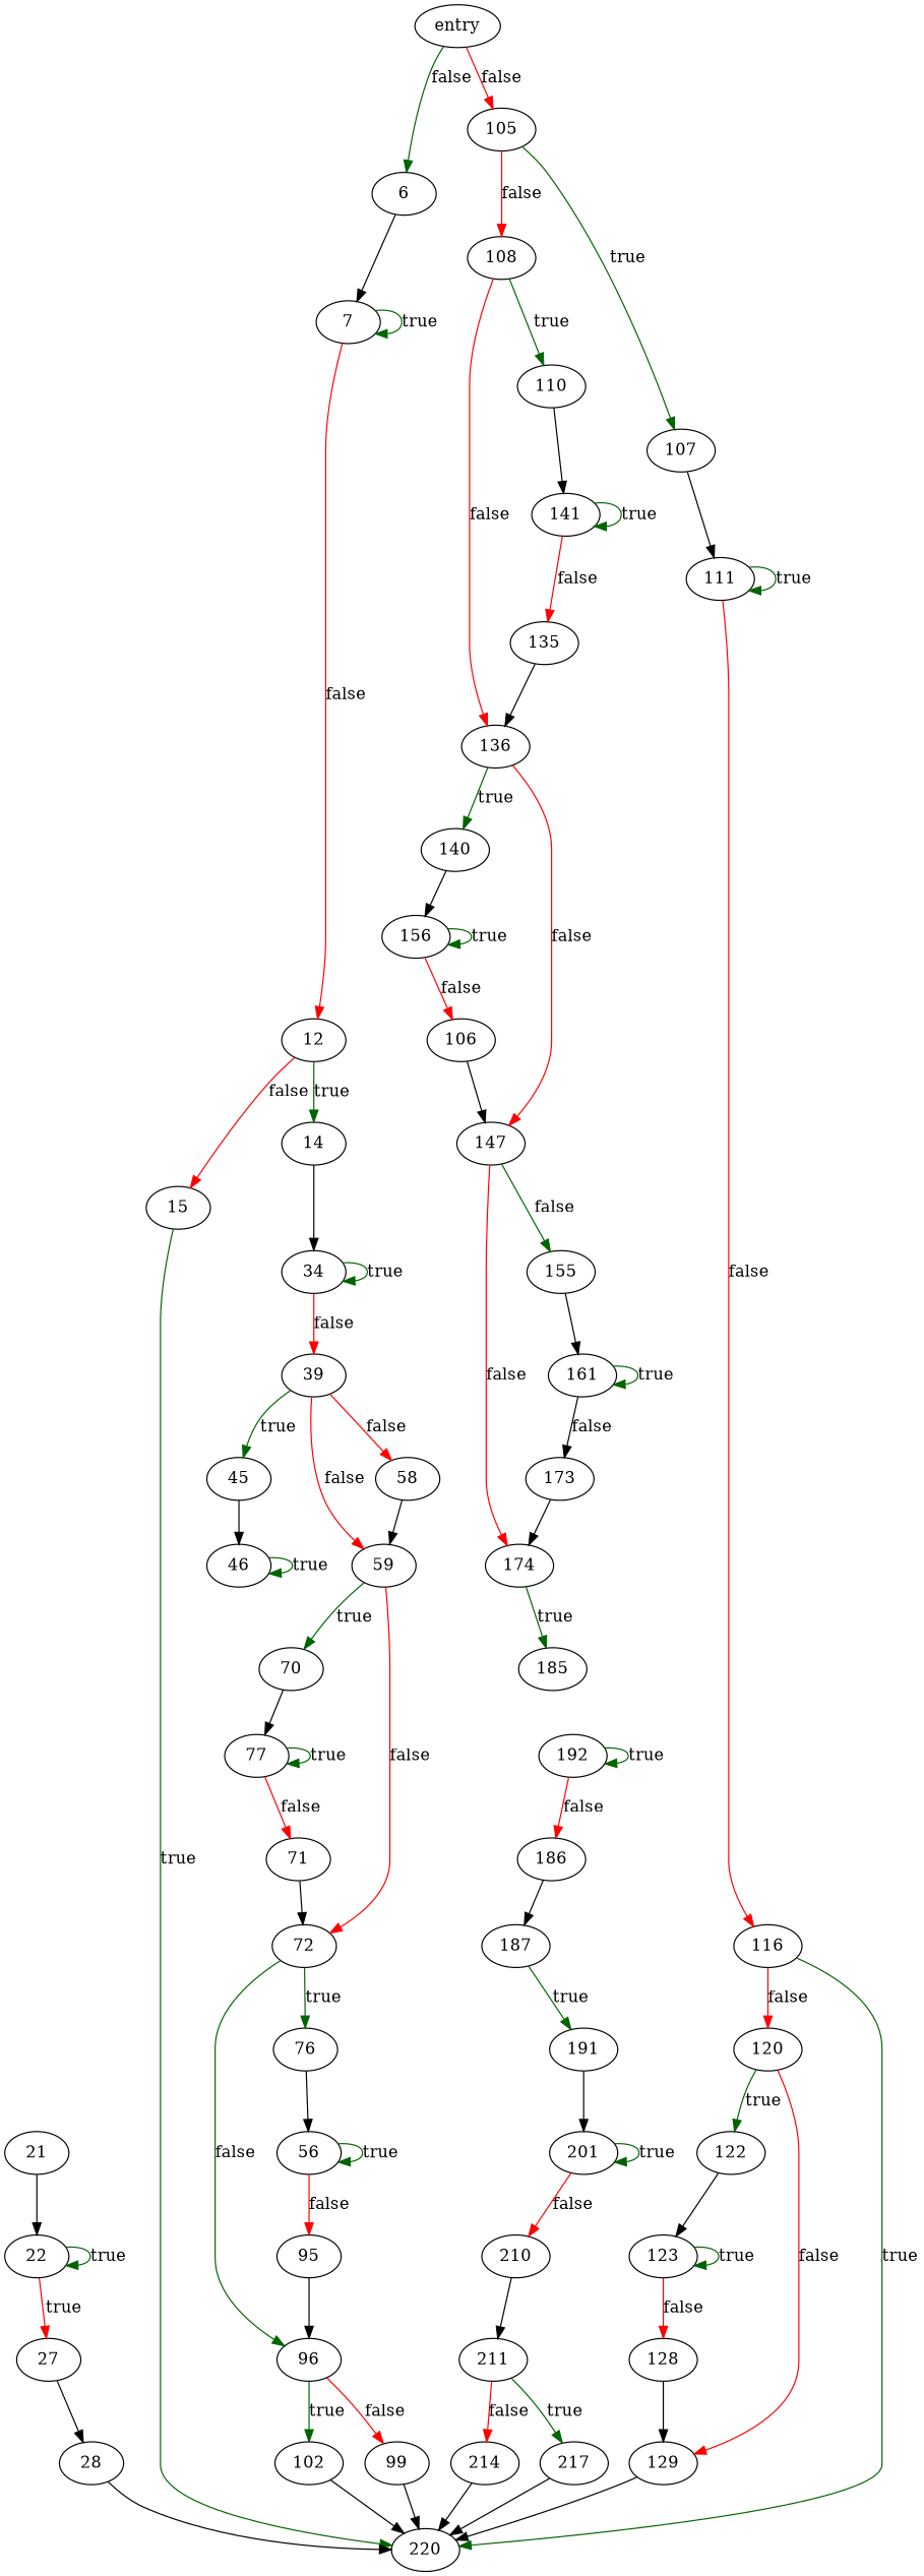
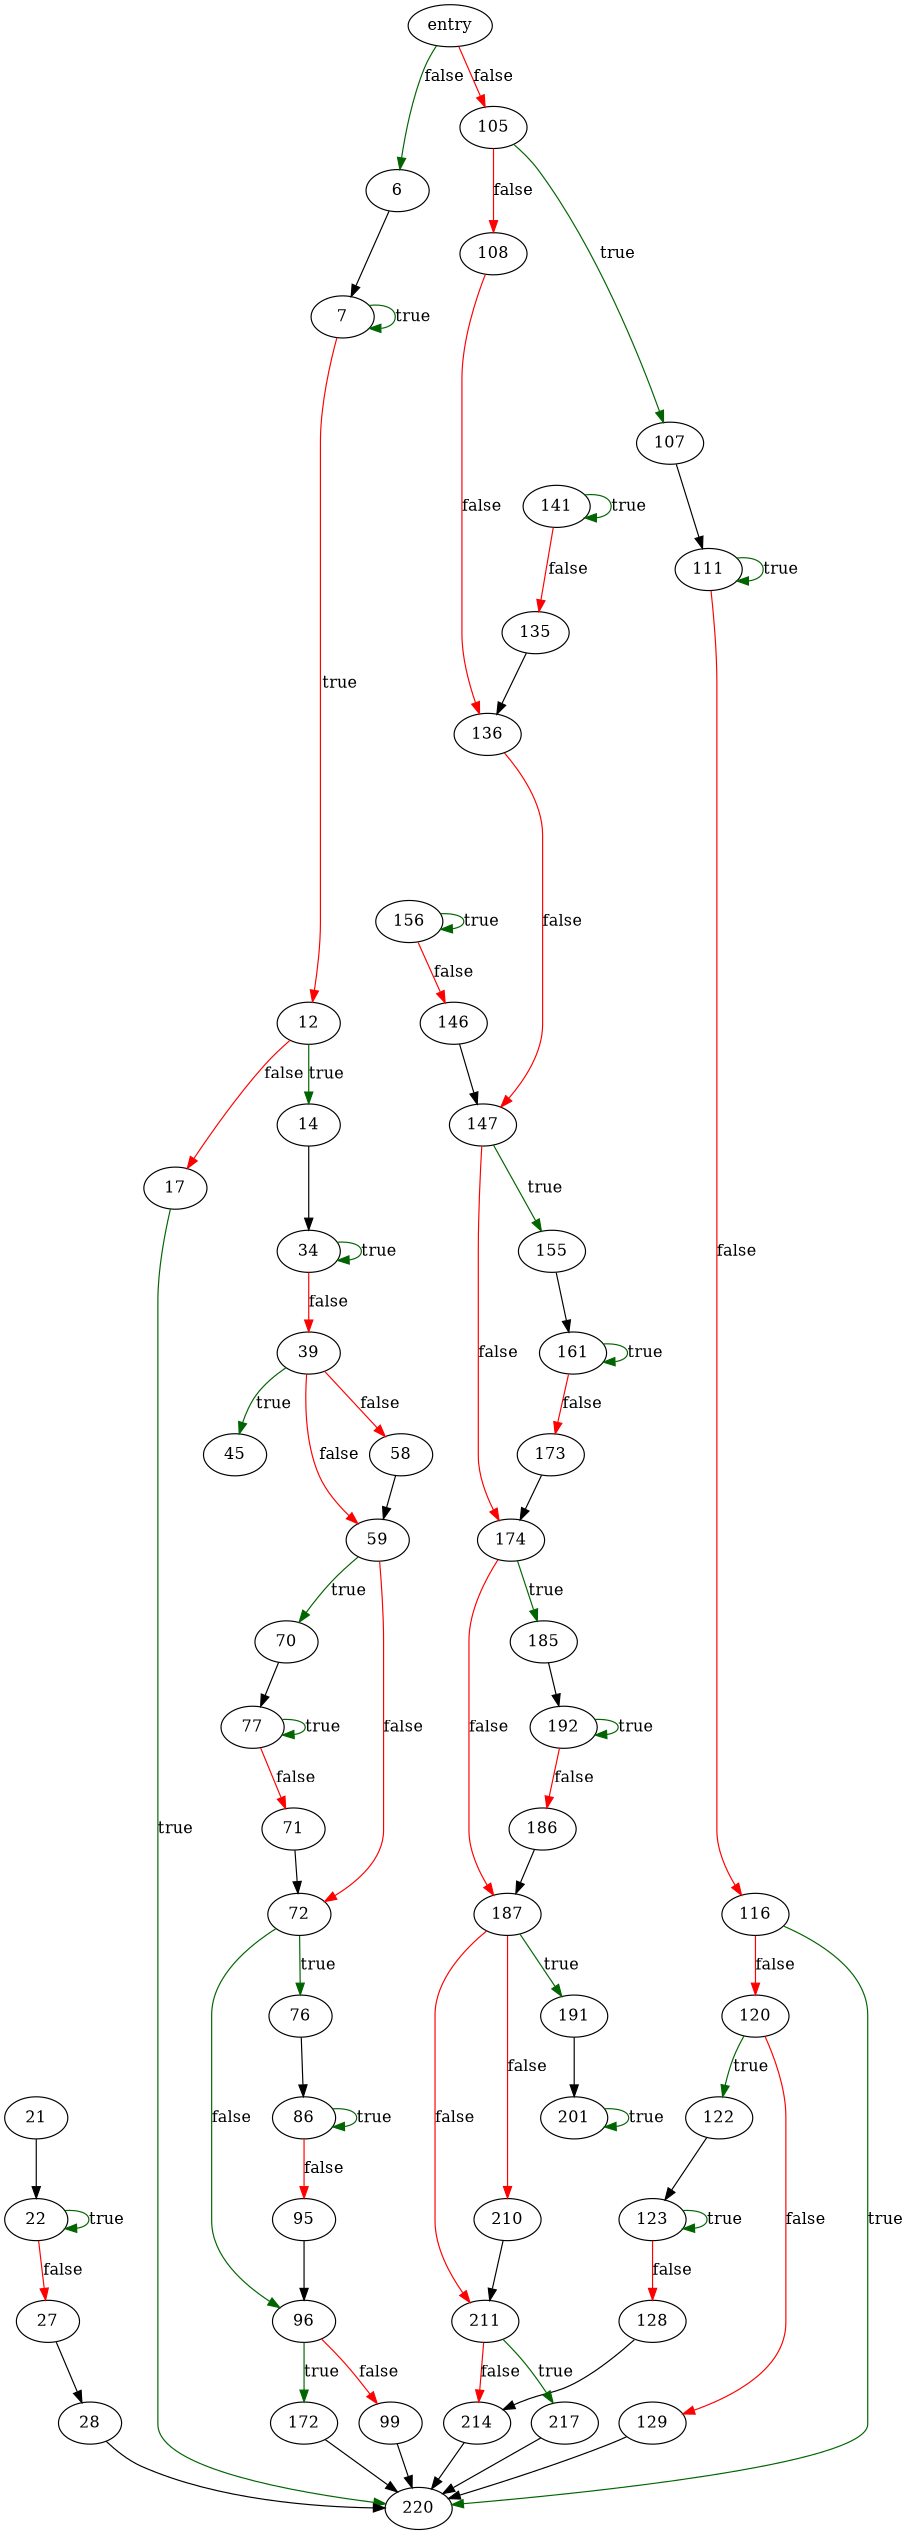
  digraph {
    edge [color=darkgreen]
    n1 [label=entry]
    6
    105
    7
    107
    108
    12
    14
-   15
+   15 [label=17]
    34
    220
    39
    21
    22
    28
    27
    45
    59
    58
-   46
    70
    72
    77
    76
    96
    71
-   86 [label=56]
+   86
    99
-   102
+   102 [label=172]
    95
    111
-   110
    136
    116
    141
-   140
    147
    135
    120
    122
    129
    123
    128
    156
    155
    174
-   146 [label=106]
+   146
    161
    185
    187
    173
    192
    191
    211
    186
    201
    214
    217
    210
    n1 -> 6 [label=false]
    n1 -> 105 [color=red label=false]
    6 -> 7 [color=""]
    105 -> 107 [label=true]
    105 -> 108 [color=red label=false]
    7 -> 7 [label=true]
-   7 -> 12 [color=red label=false]
+   7 -> 12 [color=red label=true]
    107 -> 111 [color=""]
-   108 -> 110 [label=true]
    108 -> 136 [color=red label=false]
    12 -> 14 [label=true]
    12 -> 15 [color=red label=false]
    14 -> 34 [color=""]
    15 -> 220 [label=true]
    34 -> 34 [label=true]
    34 -> 39 [color=red label=false]
    39 -> 45 [label=true]
    39 -> 59 [color=red label=false]
    39 -> 58 [color=red label=false]
    21 -> 22 [color=""]
    22 -> 22 [label=true]
-   22 -> 27 [color=red label=true]
+   22 -> 27 [color=red label=false]
    28 -> 220 [color=""]
    27 -> 28 [color=""]
-   45 -> 46 [color=""]
    59 -> 70 [label=true]
    59 -> 72 [color=red label=false]
    58 -> 59 [color=""]
-   46 -> 46 [label=true]
    70 -> 77 [color=""]
    72 -> 76 [label=true]
    72 -> 96 [label=false]
    77 -> 77 [label=true]
    77 -> 71 [color=red label=false]
    76 -> 86 [color=""]
    96 -> 99 [color=red label=false]
    96 -> 102 [label=true]
    71 -> 72 [color=""]
    86 -> 86 [label=true]
    86 -> 95 [color=red label=false]
    99 -> 220 [color=""]
    102 -> 220 [color=""]
    95 -> 96 [color=""]
    111 -> 111 [label=true]
    111 -> 116 [color=red label=false]
-   110 -> 141 [color=""]
-   136 -> 140 [label=true]
    136 -> 147 [color=red label=false]
    116 -> 220 [label=true]
    116 -> 120 [color=red label=false]
    141 -> 141 [label=true]
    141 -> 135 [color=red label=false]
-   140 -> 156 [color=""]
-   147 -> 155 [label=false]
+   147 -> 155 [label=true]
    147 -> 174 [color=red label=false]
    135 -> 136 [color=""]
    120 -> 122 [label=true]
    120 -> 129 [color=red label=false]
    122 -> 123 [color=""]
    129 -> 220 [color=""]
    123 -> 123 [label=true]
    123 -> 128 [color=red label=false]
-   128 -> 129 [color=""]
+   128 -> 214 [color=""]
    156 -> 156 [label=true]
    156 -> 146 [color=red label=false]
    155 -> 161 [color=""]
    174 -> 185 [label=true]
+   174 -> 187 [color=red label=false]
    146 -> 147 [color=""]
    161 -> 161 [label=true]
-   161 -> 173 [color=black label=false]
+   161 -> 173 [color=red label=false]
+   185 -> 192 [color=""]
    187 -> 191 [label=true]
+   187 -> 211 [color=red label=false]
    173 -> 174 [color=""]
    192 -> 192 [label=true]
    192 -> 186 [color=red label=false]
    191 -> 201 [color=""]
    211 -> 214 [color=red label=false]
    211 -> 217 [label=true]
    186 -> 187 [color=""]
    201 -> 201 [label=true]
-   201 -> 210 [color=red label=false]
+   187 -> 210 [color=red label=false]
    214 -> 220 [color=""]
    217 -> 220 [color=""]
    210 -> 211 [color=""]
  }
